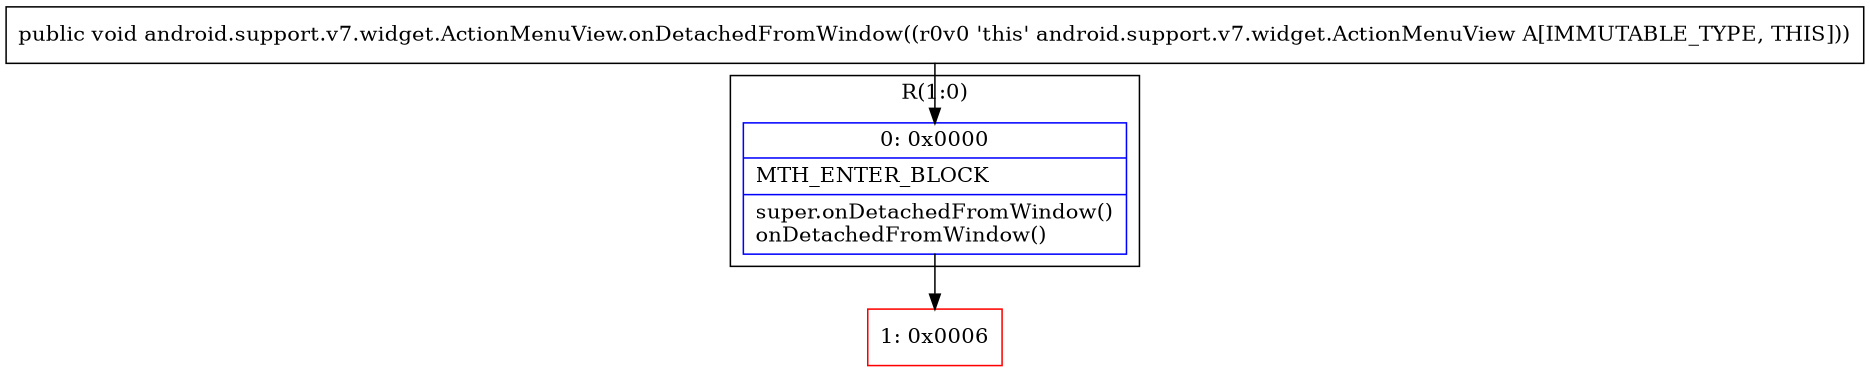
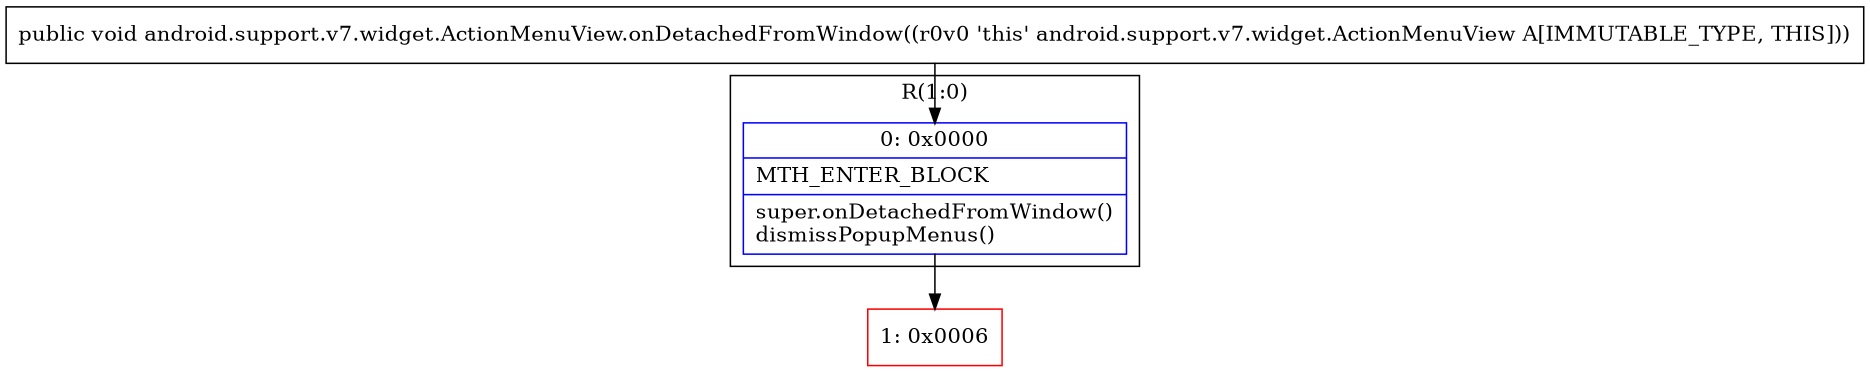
  digraph {
    node [shape=record]
-   n1 [color=blue label="{0\:\ 0x0000|MTH_ENTER_BLOCK\l|super.onDetachedFromWindow()\lonDetachedFromWindow()\l}"]
+   n1 [color=blue label="{0\:\ 0x0000|MTH_ENTER_BLOCK\l|super.onDetachedFromWindow()\ldismissPopupMenus()\l}"]
    n2 [color=red label="{1\:\ 0x0006}"]
    n3 [label="{public void android.support.v7.widget.ActionMenuView.onDetachedFromWindow((r0v0 'this' android.support.v7.widget.ActionMenuView A[IMMUTABLE_TYPE, THIS])) }"]
    subgraph cluster_1 {
      label="R(1:0)"
      n1
    }
    n1 -> n2
    n3 -> n1
  }
